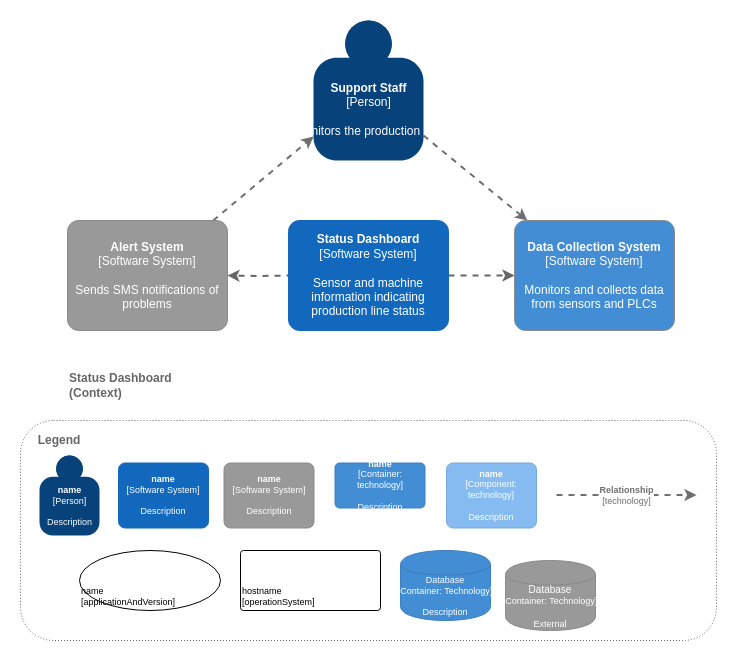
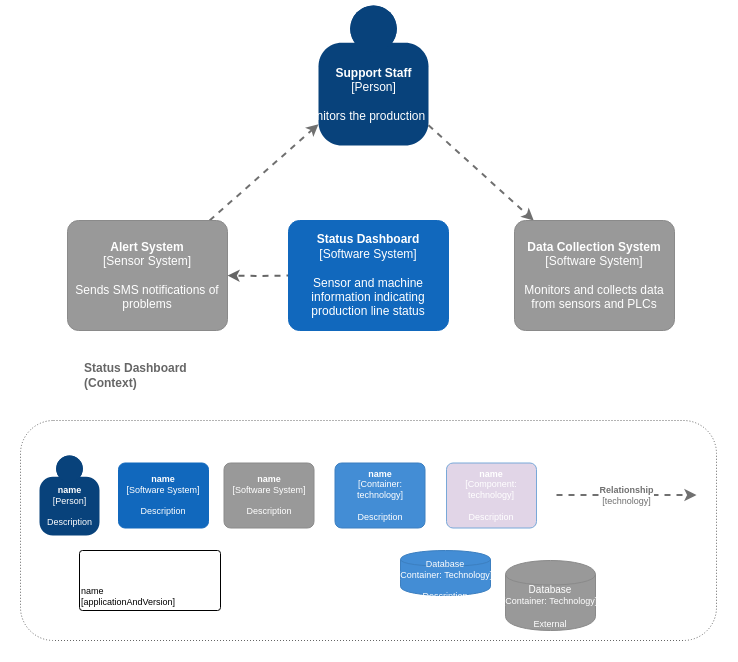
  <mxCell id="0" />
  <mxCell id="1" parent="0" />
  <mxCell id="2" style="edgeStyle=orthogonalEdgeStyle;rounded=0;orthogonalLoop=1;jettySize=auto;html=1;dashed=1;strokeWidth=2;fillColor=#f5f5f5;strokeColor=#666666;" parent="1" target="8" edge="1"><mxGeometry relative="1" as="geometry"><mxPoint x="292" y="275" as="sourcePoint" /><mxPoint x="227" y="275" as="targetPoint" /></mxGeometry></mxCell>
- <mxCell id="3" style="edgeStyle=none;rounded=0;orthogonalLoop=1;jettySize=auto;html=1;dashed=1;strokeColor=#666666;strokeWidth=2;fillColor=#f5f5f5;" parent="1" source="9" target="10" edge="1"><mxGeometry relative="1" as="geometry"><mxPoint x="517" y="275" as="targetPoint" /><mxPoint x="452" y="275" as="sourcePoint" /></mxGeometry></mxCell>
  <mxCell id="4" style="edgeStyle=none;rounded=0;orthogonalLoop=1;jettySize=auto;html=1;dashed=1;strokeColor=#707070;strokeWidth=2;fontColor=#707070;" edge="1" parent="1" source="8" target="7"><mxGeometry relative="1" as="geometry"><mxPoint x="212.703" y="220" as="sourcePoint" /></mxGeometry></mxCell>
- <mxCell id="5" value="&lt;b&gt;Status Dashboard&lt;br&gt;(Context)&lt;/b&gt;" style="text;html=1;align=left;verticalAlign=middle;resizable=0;points=[];autosize=1;fontColor=#666666;" parent="1" vertex="1"><mxGeometry x="67" y="370" width="120" height="30" as="geometry" /></mxCell>
+ <mxCell id="5" value="&lt;b&gt;Status Dashboard&lt;br&gt;(Context)&lt;/b&gt;" style="text;html=1;align=left;verticalAlign=middle;resizable=0;points=[];autosize=1;fontColor=#666666;" parent="1" vertex="1"><mxGeometry x="82" y="360" width="120" height="30" as="geometry" /></mxCell>
  <mxCell id="6" style="edgeStyle=none;rounded=0;orthogonalLoop=1;jettySize=auto;html=1;dashed=1;strokeColor=#707070;strokeWidth=2;fontColor=#707070;" edge="1" parent="1" source="7" target="10"><mxGeometry relative="1" as="geometry"><mxPoint x="370.811" y="220" as="targetPoint" /></mxGeometry></mxCell>
- <mxCell id="7" value="&lt;b&gt;Support Staff&lt;/b&gt;&lt;div&gt;[Person]&lt;/div&gt;&lt;br&gt;&lt;div&gt;Monitors the production line&lt;/div&gt;" style="html=1;dashed=0;whitespace=wrap;fillColor=#08427b;strokeColor=none;fontColor=#ffffff;shape=mxgraph.c4.person;align=center;metaEdit=1;points=[[0.5,0,0],[1,0.5,0],[1,0.75,0],[0.75,1,0],[0.5,1,0],[0.25,1,0],[0,0.75,0],[0,0.5,0]];metaData={&quot;c4Type&quot;:{&quot;editable&quot;:false}};" vertex="1" parent="1"><mxGeometry x="313" y="20" width="110.0" height="140" as="geometry" /></mxCell>
- <mxCell id="8" value="&lt;b&gt;Alert System&lt;/b&gt;&lt;div&gt;[Software System]&lt;/div&gt;&lt;br&gt;&lt;div&gt;Sends SMS notifications of problems&lt;/div&gt;" style="rounded=1;whiteSpace=wrap;html=1;labelBackgroundColor=none;fillColor=#999999;fontColor=#ffffff;align=center;arcSize=10;strokeColor=#8A8A8A;metaEdit=1;metaData={&quot;c4Type&quot;:{&quot;editable&quot;:false}};points=[[0.25,0,0],[0.5,0,0],[0.75,0,0],[1,0.25,0],[1,0.5,0],[1,0.75,0],[0.75,1,0],[0.5,1,0],[0.25,1,0],[0,0.75,0],[0,0.5,0],[0,0.25,0]];" vertex="1" parent="1"><mxGeometry x="67" y="220" width="160" height="110.0" as="geometry" /></mxCell>
+ <mxCell id="7" value="&lt;b&gt;Support Staff&lt;/b&gt;&lt;div&gt;[Person]&lt;/div&gt;&lt;br&gt;&lt;div&gt;Monitors the production line&lt;/div&gt;" style="html=1;dashed=0;whitespace=wrap;fillColor=#08427b;strokeColor=none;fontColor=#ffffff;shape=mxgraph.c4.person;align=center;metaEdit=1;points=[[0.5,0,0],[1,0.5,0],[1,0.75,0],[0.75,1,0],[0.5,1,0],[0.25,1,0],[0,0.75,0],[0,0.5,0]];metaData={&quot;c4Type&quot;:{&quot;editable&quot;:false}};" vertex="1" parent="1"><mxGeometry x="318" y="5" width="110.0" height="140" as="geometry" /></mxCell>
+ <mxCell id="8" value="&lt;b&gt;Alert System&lt;/b&gt;&lt;div&gt;[Sensor System]&lt;/div&gt;&lt;br&gt;&lt;div&gt;Sends SMS notifications of problems&lt;/div&gt;" style="rounded=1;whiteSpace=wrap;html=1;labelBackgroundColor=none;fillColor=#999999;fontColor=#ffffff;align=center;arcSize=10;strokeColor=#8A8A8A;metaEdit=1;metaData={&quot;c4Type&quot;:{&quot;editable&quot;:false}};points=[[0.25,0,0],[0.5,0,0],[0.75,0,0],[1,0.25,0],[1,0.5,0],[1,0.75,0],[0.75,1,0],[0.5,1,0],[0.25,1,0],[0,0.75,0],[0,0.5,0],[0,0.25,0]];" vertex="1" parent="1"><mxGeometry x="67" y="220" width="160" height="110.0" as="geometry" /></mxCell>
  <mxCell id="9" value="&lt;b&gt;Status Dashboard&lt;/b&gt;&lt;div&gt;[Software System]&lt;/div&gt;&lt;br&gt;&lt;div&gt;Sensor and machine information indicating production line status&lt;/div&gt;" style="rounded=1;whiteSpace=wrap;html=1;labelBackgroundColor=none;fillColor=#1168BD;fontColor=#ffffff;align=center;arcSize=10;strokeColor=#1168BD;metaEdit=1;metaData={&quot;c4Type&quot;:{&quot;editable&quot;:false}};points=[[0.25,0,0],[0.5,0,0],[0.75,0,0],[1,0.25,0],[1,0.5,0],[1,0.75,0],[0.75,1,0],[0.5,1,0],[0.25,1,0],[0,0.75,0],[0,0.5,0],[0,0.25,0]];" vertex="1" parent="1"><mxGeometry x="288" y="220" width="160" height="110.0" as="geometry" /></mxCell>
- <mxCell id="10" value="&lt;b&gt;Data Collection System&lt;/b&gt;&lt;div&gt;[Software System]&lt;/div&gt;&lt;br&gt;&lt;div&gt;Monitors and collects data from sensors and PLCs&lt;/div&gt;" style="rounded=1;whiteSpace=wrap;html=1;labelBackgroundColor=none;fillColor=#438dd5;fontColor=#ffffff;align=center;arcSize=10;strokeColor=#8A8A8A;metaEdit=1;metaData={&quot;c4Type&quot;:{&quot;editable&quot;:false}};points=[[0.25,0,0],[0.5,0,0],[0.75,0,0],[1,0.25,0],[1,0.5,0],[1,0.75,0],[0.75,1,0],[0.5,1,0],[0.25,1,0],[0,0.75,0],[0,0.5,0],[0,0.25,0]];" vertex="1" parent="1"><mxGeometry x="514" y="220" width="160" height="110.0" as="geometry" /></mxCell>
+ <mxCell id="10" value="&lt;b&gt;Data Collection System&lt;/b&gt;&lt;div&gt;[Software System]&lt;/div&gt;&lt;br&gt;&lt;div&gt;Monitors and collects data from sensors and PLCs&lt;/div&gt;" style="rounded=1;whiteSpace=wrap;html=1;labelBackgroundColor=none;fillColor=#999999;fontColor=#ffffff;align=center;arcSize=10;strokeColor=#8A8A8A;metaEdit=1;metaData={&quot;c4Type&quot;:{&quot;editable&quot;:false}};points=[[0.25,0,0],[0.5,0,0],[0.75,0,0],[1,0.25,0],[1,0.5,0],[1,0.75,0],[0.75,1,0],[0.5,1,0],[0.25,1,0],[0,0.75,0],[0,0.5,0],[0,0.25,0]];" vertex="1" parent="1"><mxGeometry x="514" y="220" width="160" height="110.0" as="geometry" /></mxCell>
  <mxCell id="11" value="" style="group" vertex="1" connectable="0" parent="1"><mxGeometry x="20" y="420" width="696" height="220" as="geometry" /></mxCell>
  <mxCell id="12" value="" style="rounded=1;whiteSpace=wrap;html=1;fillColor=none;strokeColor=#666666;dashed=1;dashPattern=1 2;fontColor=#666666;" vertex="1" parent="11"><mxGeometry width="696" height="220" as="geometry" /></mxCell>
- <mxCell id="13" value="Legend" style="text;html=1;strokeColor=none;fillColor=none;align=center;verticalAlign=middle;whiteSpace=wrap;rounded=0;fontStyle=1;fontColor=#666666;" vertex="1" parent="11"><mxGeometry x="19" y="10" width="40" height="20" as="geometry" /></mxCell>
  <mxCell id="14" value="&lt;b style=&quot;font-size: 9px;&quot;&gt;name&lt;/b&gt;&lt;div style=&quot;font-size: 9px;&quot;&gt;[Person]&lt;/div&gt;&lt;br style=&quot;font-size: 9px;&quot;&gt;&lt;div style=&quot;font-size: 9px;&quot;&gt;Description&lt;/div&gt;" style="html=1;dashed=0;whitespace=wrap;fillColor=#08427b;strokeColor=none;fontColor=#ffffff;shape=mxgraph.c4.person;align=center;metaEdit=1;points=[[0.5,0,0],[1,0.5,0],[1,0.75,0],[0.75,1,0],[0.5,1,0],[0.25,1,0],[0,0.75,0],[0,0.5,0]];metaData={&quot;c4Type&quot;:{&quot;editable&quot;:false}};fontSize=9;" vertex="1" parent="11"><mxGeometry x="19" y="35" width="60" height="80" as="geometry" /></mxCell>
  <mxCell id="15" value="&lt;b style=&quot;font-size: 9px;&quot;&gt;name&lt;/b&gt;&lt;div style=&quot;font-size: 9px;&quot;&gt;[Software System]&lt;/div&gt;&lt;br style=&quot;font-size: 9px;&quot;&gt;&lt;div style=&quot;font-size: 9px;&quot;&gt;Description&lt;/div&gt;" style="rounded=1;whiteSpace=wrap;html=1;labelBackgroundColor=none;fillColor=#1168BD;fontColor=#ffffff;align=center;arcSize=10;strokeColor=#1168BD;metaEdit=1;metaData={&quot;c4Type&quot;:{&quot;editable&quot;:false}};points=[[0.25,0,0],[0.5,0,0],[0.75,0,0],[1,0.25,0],[1,0.5,0],[1,0.75,0],[0.75,1,0],[0.5,1,0],[0.25,1,0],[0,0.75,0],[0,0.5,0],[0,0.25,0]];fontSize=9;" vertex="1" parent="11"><mxGeometry x="98" y="42.5" width="90" height="65" as="geometry" /></mxCell>
  <mxCell id="16" value="&lt;b style=&quot;font-size: 9px;&quot;&gt;name&lt;/b&gt;&lt;div style=&quot;font-size: 9px;&quot;&gt;[Software System]&lt;/div&gt;&lt;br style=&quot;font-size: 9px;&quot;&gt;&lt;div style=&quot;font-size: 9px;&quot;&gt;Description&lt;/div&gt;" style="rounded=1;whiteSpace=wrap;html=1;labelBackgroundColor=none;fillColor=#999999;fontColor=#ffffff;align=center;arcSize=10;strokeColor=#8A8A8A;metaEdit=1;metaData={&quot;c4Type&quot;:{&quot;editable&quot;:false}};points=[[0.25,0,0],[0.5,0,0],[0.75,0,0],[1,0.25,0],[1,0.5,0],[1,0.75,0],[0.75,1,0],[0.5,1,0],[0.25,1,0],[0,0.75,0],[0,0.5,0],[0,0.25,0]];fontSize=9;" vertex="1" parent="11"><mxGeometry x="203.5" y="42.5" width="90" height="65" as="geometry" /></mxCell>
- <mxCell id="17" value="&lt;b style=&quot;font-size: 9px;&quot;&gt;name&lt;/b&gt;&lt;div style=&quot;font-size: 9px;&quot;&gt;[Component: technology]&lt;/div&gt;&lt;br style=&quot;font-size: 9px;&quot;&gt;&lt;div style=&quot;font-size: 9px;&quot;&gt;Description&lt;/div&gt;" style="rounded=1;whiteSpace=wrap;html=1;labelBackgroundColor=none;fillColor=#85BBF0;fontColor=#ffffff;align=center;arcSize=10;strokeColor=#78A8D8;metaEdit=1;metaData={&quot;c4Type&quot;:{&quot;editable&quot;:false}};points=[[0.25,0,0],[0.5,0,0],[0.75,0,0],[1,0.25,0],[1,0.5,0],[1,0.75,0],[0.75,1,0],[0.5,1,0],[0.25,1,0],[0,0.75,0],[0,0.5,0],[0,0.25,0]];fontSize=9;" vertex="1" parent="11"><mxGeometry x="426" y="42.5" width="90" height="65" as="geometry" /></mxCell>
- <mxCell id="18" value="&lt;b style=&quot;font-size: 9px;&quot;&gt;name&lt;/b&gt;&lt;div style=&quot;font-size: 9px;&quot;&gt;[Container: technology]&lt;/div&gt;&lt;br style=&quot;font-size: 9px;&quot;&gt;&lt;div style=&quot;font-size: 9px;&quot;&gt;Description&lt;/div&gt;" style="rounded=1;whiteSpace=wrap;html=1;labelBackgroundColor=none;fillColor=#438DD5;fontColor=#ffffff;align=center;arcSize=10;strokeColor=#3C7FC0;metaEdit=1;metaData={&quot;c4Type&quot;:{&quot;editable&quot;:false}};points=[[0.25,0,0],[0.5,0,0],[0.75,0,0],[1,0.25,0],[1,0.5,0],[1,0.75,0],[0.75,1,0],[0.5,1,0],[0.25,1,0],[0,0.75,0],[0,0.5,0],[0,0.25,0]];fontSize=9;" vertex="1" parent="11"><mxGeometry x="314.5" y="42.5" width="90" height="45" as="geometry" /></mxCell>
- <mxCell id="19" value="&lt;div style=&quot;text-align: left; font-size: 9px;&quot;&gt;name&lt;/div&gt;&lt;div style=&quot;text-align: left; font-size: 9px;&quot;&gt;[applicationAndVersion]&lt;/div&gt;" style="ellipse;whiteSpace=wrap;html=1;labelBackgroundColor=none;fillColor=#ffffff;fontColor=#000000;align=left;arcSize=5;strokeColor=#000000;verticalAlign=bottom;metaEdit=1;metaData={&quot;c4Type&quot;:{&quot;editable&quot;:false}};points=[[0.25,0,0],[0.5,0,0],[0.75,0,0],[1,0.25,0],[1,0.5,0],[1,0.75,0],[0.75,1,0],[0.5,1,0],[0.25,1,0],[0,0.75,0],[0,0.5,0],[0,0.25,0]];fontSize=9;" vertex="1" parent="11"><mxGeometry x="59" y="130" width="141" height="60" as="geometry" /></mxCell>
- <mxCell id="20" value="&lt;div style=&quot;text-align: left; font-size: 9px;&quot;&gt;hostname&lt;/div&gt;&lt;div style=&quot;text-align: left; font-size: 9px;&quot;&gt;[operationSystem]&lt;/div&gt;&lt;div style=&quot;text-align: right; font-size: 9px;&quot;&gt;&lt;/div&gt;" style="rounded=1;whiteSpace=wrap;html=1;labelBackgroundColor=none;fillColor=#ffffff;fontColor=#000000;align=left;arcSize=5;strokeColor=#000000;verticalAlign=bottom;metaEdit=1;metaData={&quot;c4Type&quot;:{&quot;editable&quot;:false}};points=[[0.25,0,0],[0.5,0,0],[0.75,0,0],[1,0.25,0],[1,0.5,0],[1,0.75,0],[0.75,1,0],[0.5,1,0],[0.25,1,0],[0,0.75,0],[0,0.5,0],[0,0.25,0]];fontSize=9;" vertex="1" parent="11"><mxGeometry x="220" y="130" width="140" height="60" as="geometry" /></mxCell>
- <mxCell id="21" value="Database&lt;div style=&quot;font-size: 9px;&quot;&gt;[Container:&amp;nbsp;Technology]&lt;/div&gt;&lt;br style=&quot;font-size: 9px;&quot;&gt;&lt;div style=&quot;font-size: 9px;&quot;&gt;Description&lt;/div&gt;" style="shape=cylinder;whiteSpace=wrap;html=1;boundedLbl=1;rounded=0;labelBackgroundColor=none;fillColor=#438DD5;fontSize=9;fontColor=#ffffff;align=center;strokeColor=#3C7FC0;metaEdit=1;points=[[0.5,0,0],[1,0.25,0],[1,0.5,0],[1,0.75,0],[0.5,1,0],[0,0.75,0],[0,0.5,0],[0,0.25,0]];metaData={&quot;c4Type&quot;:{&quot;editable&quot;:false}};" vertex="1" parent="11"><mxGeometry x="380" y="130" width="90" height="70" as="geometry" /></mxCell>
+ <mxCell id="17" value="&lt;b style=&quot;font-size: 9px;&quot;&gt;name&lt;/b&gt;&lt;div style=&quot;font-size: 9px;&quot;&gt;[Component: technology]&lt;/div&gt;&lt;br style=&quot;font-size: 9px;&quot;&gt;&lt;div style=&quot;font-size: 9px;&quot;&gt;Description&lt;/div&gt;" style="rounded=1;whiteSpace=wrap;html=1;labelBackgroundColor=none;fillColor=#e1d5e7;fontColor=#ffffff;align=center;arcSize=10;strokeColor=#78A8D8;metaEdit=1;metaData={&quot;c4Type&quot;:{&quot;editable&quot;:false}};points=[[0.25,0,0],[0.5,0,0],[0.75,0,0],[1,0.25,0],[1,0.5,0],[1,0.75,0],[0.75,1,0],[0.5,1,0],[0.25,1,0],[0,0.75,0],[0,0.5,0],[0,0.25,0]];fontSize=9;" vertex="1" parent="11"><mxGeometry x="426" y="42.5" width="90" height="65" as="geometry" /></mxCell>
+ <mxCell id="18" value="&lt;b style=&quot;font-size: 9px;&quot;&gt;name&lt;/b&gt;&lt;div style=&quot;font-size: 9px;&quot;&gt;[Container: technology]&lt;/div&gt;&lt;br style=&quot;font-size: 9px;&quot;&gt;&lt;div style=&quot;font-size: 9px;&quot;&gt;Description&lt;/div&gt;" style="rounded=1;whiteSpace=wrap;html=1;labelBackgroundColor=none;fillColor=#438DD5;fontColor=#ffffff;align=center;arcSize=10;strokeColor=#3C7FC0;metaEdit=1;metaData={&quot;c4Type&quot;:{&quot;editable&quot;:false}};points=[[0.25,0,0],[0.5,0,0],[0.75,0,0],[1,0.25,0],[1,0.5,0],[1,0.75,0],[0.75,1,0],[0.5,1,0],[0.25,1,0],[0,0.75,0],[0,0.5,0],[0,0.25,0]];fontSize=9;" vertex="1" parent="11"><mxGeometry x="314.5" y="42.5" width="90" height="65" as="geometry" /></mxCell>
+ <mxCell id="19" value="&lt;div style=&quot;text-align: left; font-size: 9px;&quot;&gt;name&lt;/div&gt;&lt;div style=&quot;text-align: left; font-size: 9px;&quot;&gt;[applicationAndVersion]&lt;/div&gt;" style="rounded=1;whiteSpace=wrap;html=1;labelBackgroundColor=none;fillColor=#ffffff;fontColor=#000000;align=left;arcSize=5;strokeColor=#000000;verticalAlign=bottom;metaEdit=1;metaData={&quot;c4Type&quot;:{&quot;editable&quot;:false}};points=[[0.25,0,0],[0.5,0,0],[0.75,0,0],[1,0.25,0],[1,0.5,0],[1,0.75,0],[0.75,1,0],[0.5,1,0],[0.25,1,0],[0,0.75,0],[0,0.5,0],[0,0.25,0]];fontSize=9;" vertex="1" parent="11"><mxGeometry x="59" y="130" width="141" height="60" as="geometry" /></mxCell>
+ <mxCell id="21" value="Database&lt;div style=&quot;font-size: 9px;&quot;&gt;[Container:&amp;nbsp;Technology]&lt;/div&gt;&lt;br style=&quot;font-size: 9px;&quot;&gt;&lt;div style=&quot;font-size: 9px;&quot;&gt;Description&lt;/div&gt;" style="shape=cylinder;whiteSpace=wrap;html=1;boundedLbl=1;rounded=0;labelBackgroundColor=none;fillColor=#438DD5;fontSize=9;fontColor=#ffffff;align=center;strokeColor=#3C7FC0;metaEdit=1;points=[[0.5,0,0],[1,0.25,0],[1,0.5,0],[1,0.75,0],[0.5,1,0],[0,0.75,0],[0,0.5,0],[0,0.25,0]];metaData={&quot;c4Type&quot;:{&quot;editable&quot;:false}};" vertex="1" parent="11"><mxGeometry x="380" y="130" width="90" height="45" as="geometry" /></mxCell>
  <mxCell id="22" value="Database&lt;div style=&quot;font-size: 9px;&quot;&gt;[Container:&amp;nbsp;Technology]&lt;/div&gt;&lt;br style=&quot;font-size: 9px;&quot;&gt;&lt;div style=&quot;font-size: 9px;&quot;&gt;External&lt;/div&gt;" style="shape=cylinder;whiteSpace=wrap;html=1;boundedLbl=1;rounded=1;labelBackgroundColor=none;fillColor=#999999;fontSize=10;fontColor=#ffffff;align=center;strokeColor=#8A8A8A;metaEdit=1;points=[[0.5,0,0],[1,0.25,0],[1,0.5,0],[1,0.75,0],[0.5,1,0],[0,0.75,0],[0,0.5,0],[0,0.25,0]];metaData={&quot;c4Type&quot;:{&quot;editable&quot;:false}};arcSize=10;" vertex="1" parent="11"><mxGeometry x="485" y="140" width="90" height="70" as="geometry" /></mxCell>
  <mxCell id="23" value="&lt;div style=&quot;text-align: left; font-size: 9px;&quot;&gt;&lt;div style=&quot;text-align: center; font-size: 9px;&quot;&gt;&lt;b style=&quot;font-size: 9px;&quot;&gt;Relationship&lt;/b&gt;&lt;/div&gt;&lt;div style=&quot;text-align: center; font-size: 9px;&quot;&gt;[technology]&lt;/div&gt;&lt;/div&gt;" style="edgeStyle=none;rounded=0;html=1;jettySize=auto;orthogonalLoop=1;strokeColor=#707070;strokeWidth=2;fontColor=#707070;jumpStyle=none;dashed=1;metaEdit=1;metaData={&quot;c4Type&quot;:{&quot;editable&quot;:false}};fontSize=9;" edge="1" parent="11"><mxGeometry width="160" relative="1" as="geometry"><mxPoint x="536" y="74.5" as="sourcePoint" /><mxPoint x="676" y="74.5" as="targetPoint" /></mxGeometry></mxCell>
